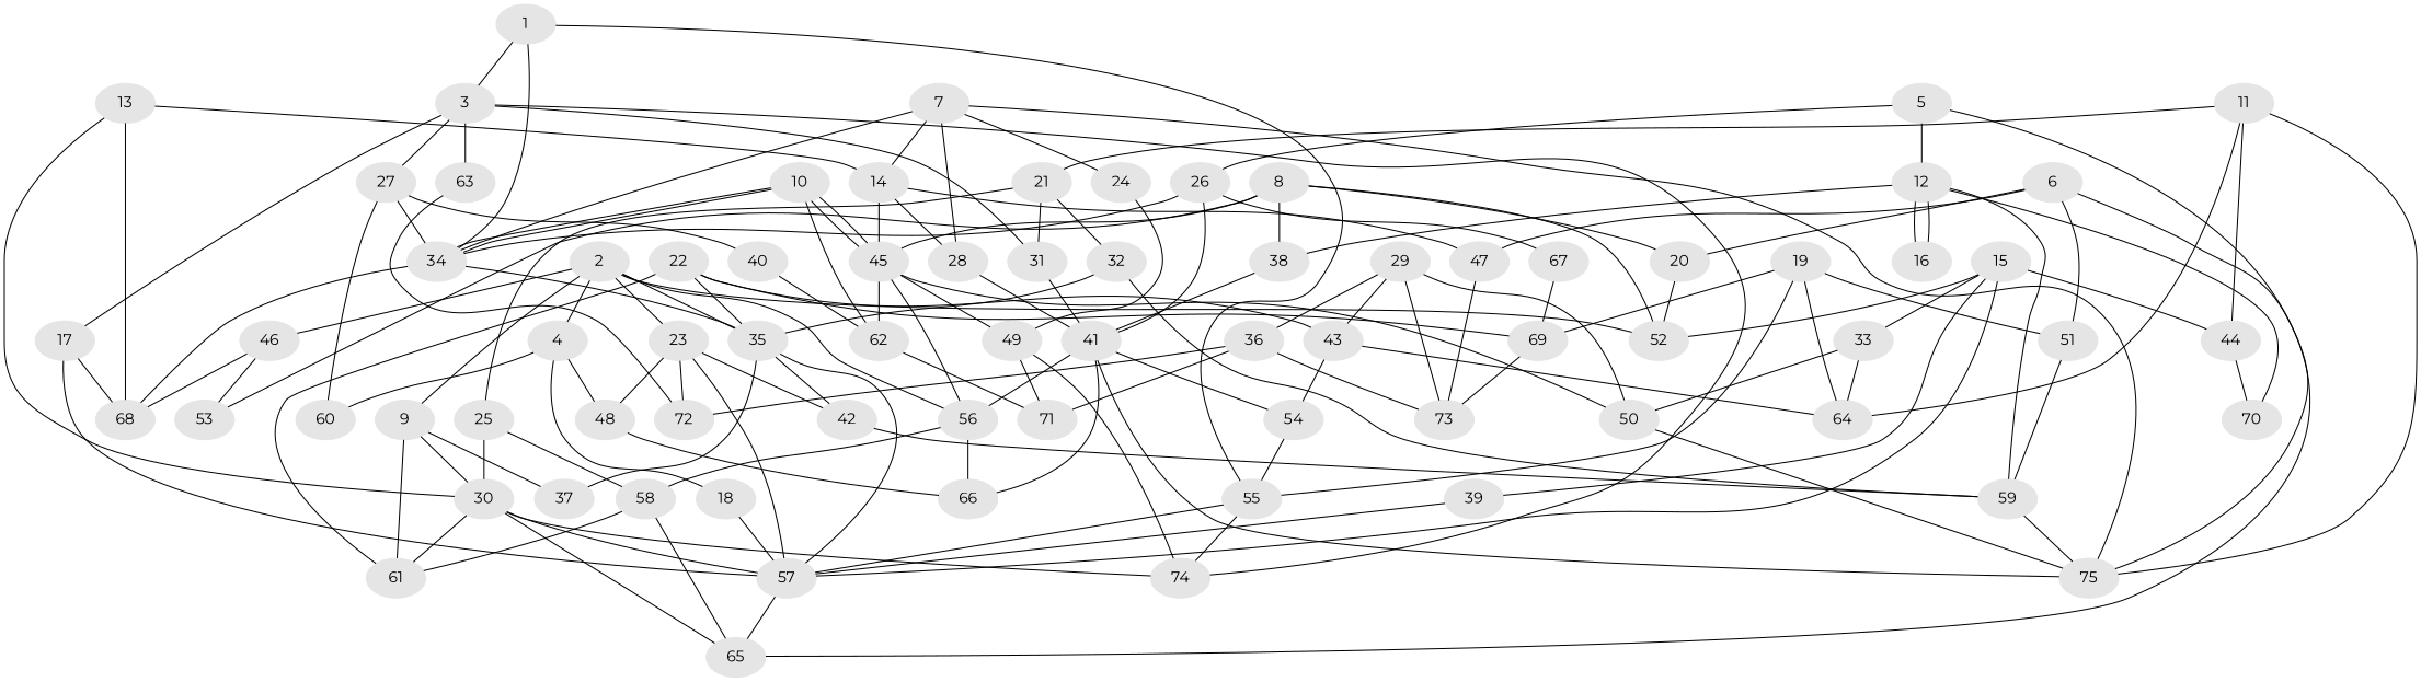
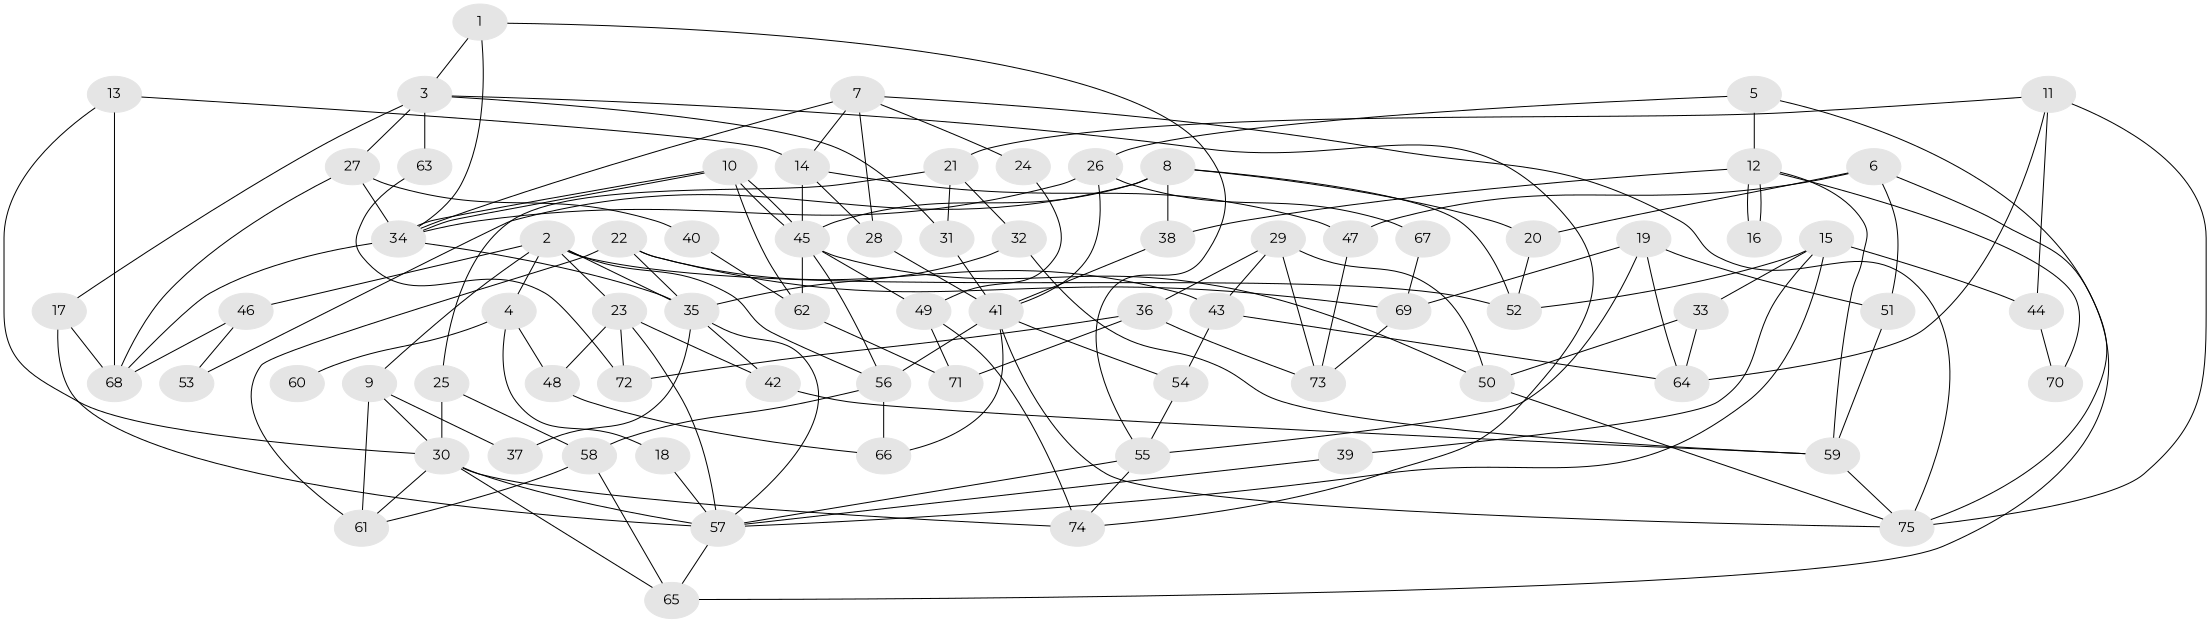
  graph {
    fontname=Montserrat
    node [color=gray90 fontname=Montserrat style=filled]
    edge [fontname=Montserrat]
    1
    3
    34
    55
    17
    27
    31
    63
    74
    35
    68
    57
    2
    4
    9
    23
    46
    52
    56
    18
    48
    60
    30
    37
    61
    42
    72
    53
    58
    66
    40
    41
    5
    12
    26
    75
    38
    16
    59
    70
    67
    6
    20
    51
    65
    47
    69
    7
    14
    24
    28
    45
    49
    8
    62
    50
    10
    71
    11
    21
    44
    64
    25
    32
    13
    73
    15
    33
    39
    19
    22
    43
    54
    29
    36
    1 -- 3
    1 -- 34
    1 -- 55
    3 -- 17
    3 -- 27
    3 -- 31
    3 -- 63
    3 -- 74
    34 -- 35
    34 -- 68
    55 -- 74
    55 -- 57
    17 -- 68
    17 -- 57
    27 -- 34
-   27 -- 60
+   27 -- 68
    27 -- 40
    31 -- 41
    63 -- 72
    35 -- 57
    35 -- 37
    35 -- 42
    57 -- 65
    2 -- 35
    2 -- 4
    2 -- 9
    2 -- 23
    2 -- 46
    2 -- 52
    2 -- 56
    4 -- 18
    4 -- 48
    4 -- 60
    9 -- 30
    9 -- 37
    9 -- 61
    23 -- 57
    23 -- 48
    23 -- 42
    23 -- 72
    46 -- 68
    46 -- 53
    56 -- 58
    56 -- 66
    18 -- 57
    48 -- 66
    30 -- 74
    30 -- 57
    30 -- 61
    30 -- 65
    42 -- 59
    58 -- 61
    58 -- 65
    40 -- 62
    41 -- 56
    41 -- 66
    41 -- 75
    41 -- 54
    5 -- 12
    5 -- 26
    5 -- 75
    12 -- 38
    12 -- 16
    12 -- 16
    12 -- 59
    12 -- 70
    26 -- 34
    26 -- 41
    26 -- 67
    38 -- 41
    59 -- 75
    67 -- 69
    6 -- 20
    6 -- 51
    6 -- 65
    6 -- 47
    20 -- 52
    51 -- 59
    47 -- 73
    69 -- 73
    7 -- 34
    7 -- 75
    7 -- 14
    7 -- 24
    7 -- 28
    14 -- 47
    14 -- 28
    14 -- 45
    24 -- 49
    28 -- 41
    45 -- 56
    45 -- 49
    45 -- 62
    45 -- 50
    49 -- 74
    49 -- 71
    8 -- 52
    8 -- 53
    8 -- 38
    8 -- 20
    8 -- 45
    62 -- 71
    50 -- 75
    10 -- 34
    10 -- 34
    10 -- 45
    10 -- 45
    10 -- 62
    11 -- 75
    11 -- 21
    11 -- 44
    11 -- 64
    21 -- 31
    21 -- 25
    21 -- 32
    44 -- 70
    25 -- 30
    25 -- 58
    32 -- 35
    32 -- 59
    13 -- 68
    13 -- 30
    13 -- 14
    15 -- 57
    15 -- 52
    15 -- 44
    15 -- 33
    15 -- 39
    33 -- 50
    33 -- 64
    39 -- 57
    19 -- 55
    19 -- 51
    19 -- 69
    19 -- 64
    22 -- 35
    22 -- 61
    22 -- 69
    22 -- 43
    43 -- 64
    43 -- 54
    54 -- 55
    29 -- 50
    29 -- 73
    29 -- 43
    29 -- 36
    36 -- 72
    36 -- 71
    36 -- 73
  }
